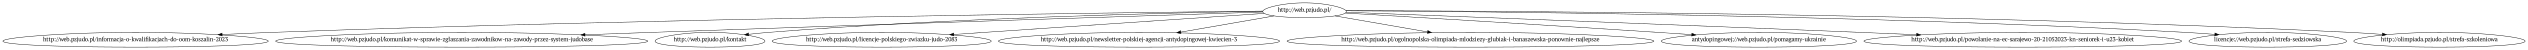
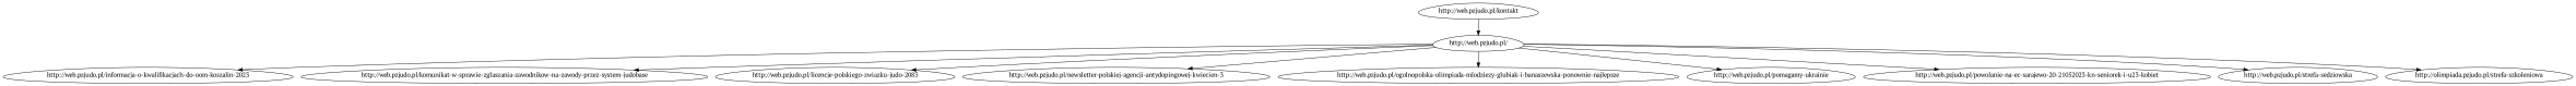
  digraph {
    fontname="PT Serif"
    node [fontname="PT Serif" shape=egg]
    edge [fontname="PT Serif"]
    n1 [label="http://web.pzjudo.pl/"]
    n2 [label="http://web.pzjudo.pl/informacja-o-kwalifikacjach-do-oom-koszalin-2023"]
    n3 [label="http://web.pzjudo.pl/komunikat-w-sprawie-zglaszania-zawodnikow-na-zawody-przez-system-judobase"]
    n4 [label="http://web.pzjudo.pl/kontakt"]
    n5 [label="http://web.pzjudo.pl/licencje-polskiego-zwiazku-judo-2083"]
    n6 [label="http://web.pzjudo.pl/newsletter-polskiej-agencji-antydopingowej-kwiecien-3"]
    n7 [label="http://web.pzjudo.pl/ogolnopolska-olimpiada-mlodziezy-glubiak-i-banaszewska-ponownie-najlepsze"]
-   n8 [label="antydopingowej://web.pzjudo.pl/pomagamy-ukrainie"]
+   n8 [label="http://web.pzjudo.pl/pomagamy-ukrainie"]
    n9 [label="http://web.pzjudo.pl/powolanie-na-ec-sarajewo-20-21052023-kn-seniorek-i-u23-kobiet"]
-   n10 [label="licencje://web.pzjudo.pl/strefa-sedziowska"]
+   n10 [label="http://web.pzjudo.pl/strefa-sedziowska"]
    n11 [label="http://olimpiada.pzjudo.pl/strefa-szkoleniowa"]
    n1 -> n2
    n1 -> n3
-   n1 -> n4
+   n4 -> n1
    n1 -> n5
    n1 -> n6
    n1 -> n7
    n1 -> n8
    n1 -> n9
    n1 -> n10
    n1 -> n11
  }
